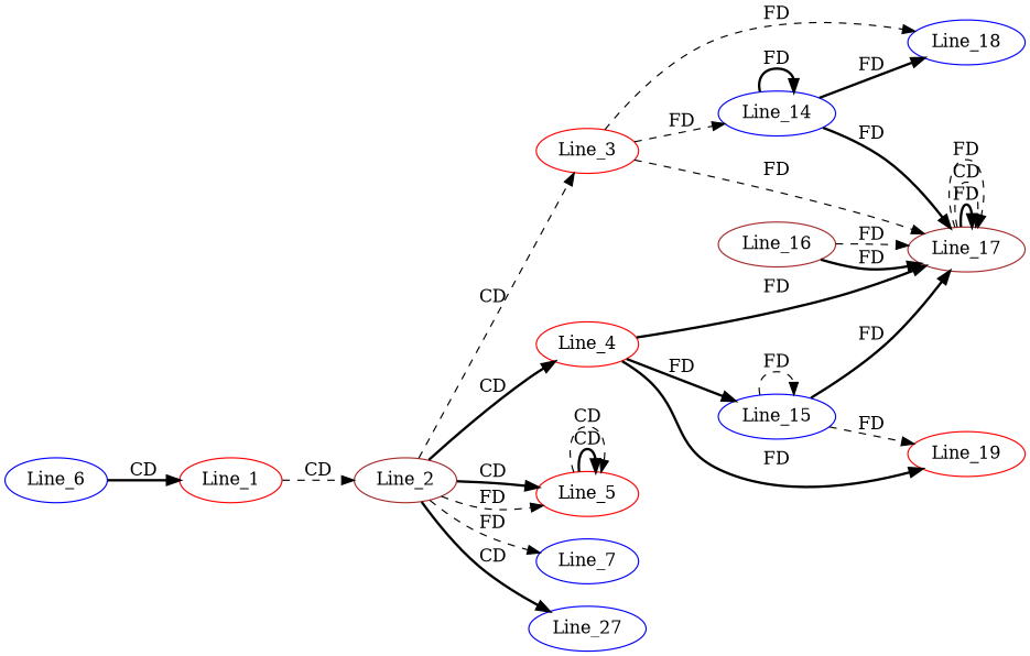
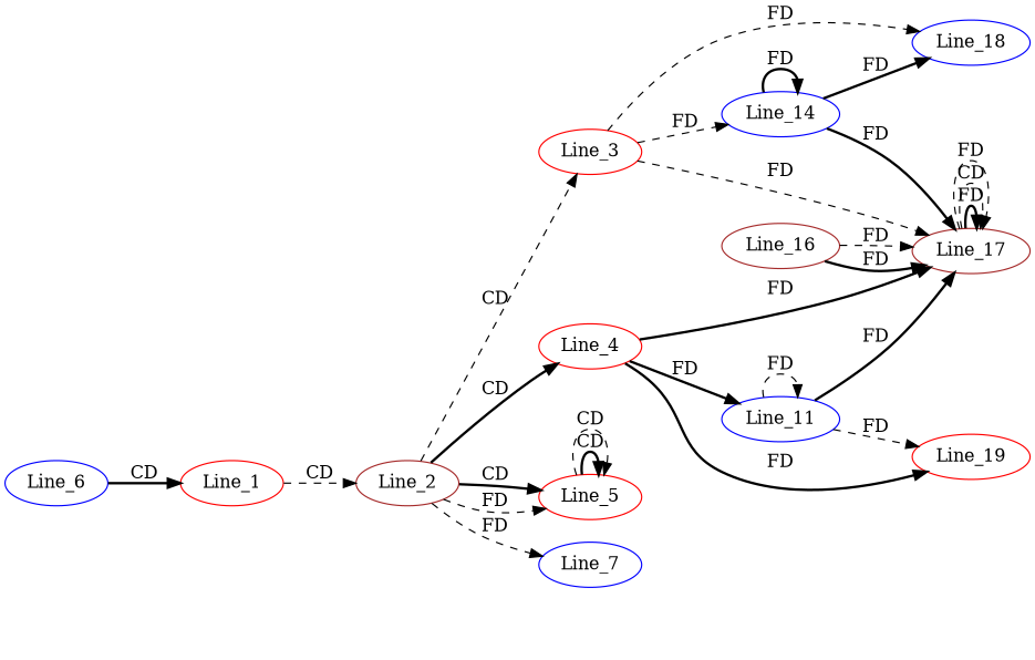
  digraph {
    rankdir=LR
    node [color=blue]
    edge [style=bold]
    n1 [label=Line_6]
    Line_1 [color=red]
    Line_2 [color=brown]
    Line_3 [color=red]
    Line_4 [color=red]
    Line_5 [color=red]
    Line_7
-   Line_27
    Line_14
    Line_17 [color=brown]
    Line_18
-   Line_15
+   Line_15 [label=Line_11]
    Line_19 [color=red]
    Line_16 [color=brown]
    n1 -> Line_1 [label=CD]
    Line_1 -> Line_2 [label=CD style=dashed]
    Line_2 -> Line_3 [label=CD style=dashed]
    Line_2 -> Line_4 [label=CD]
    Line_2 -> Line_5 [label=CD]
    Line_2 -> Line_5 [label=FD style=dashed]
    Line_2 -> Line_7 [label=FD style=dashed]
-   Line_2 -> Line_27 [label=CD]
    Line_3 -> Line_14 [label=FD style=dashed]
    Line_3 -> Line_17 [label=FD style=dashed]
    Line_3 -> Line_18 [label=FD style=dashed]
    Line_4 -> Line_17 [label=FD]
    Line_4 -> Line_15 [label=FD]
    Line_4 -> Line_19 [label=FD]
    Line_5 -> Line_5 [label=CD]
    Line_5 -> Line_5 [label=CD style=dashed]
    Line_14 -> Line_14 [label=FD]
    Line_14 -> Line_17 [label=FD]
    Line_14 -> Line_18 [label=FD]
    Line_17 -> Line_17 [label=FD]
    Line_17 -> Line_17 [label=CD style=dashed]
    Line_17 -> Line_17 [label=FD style=dashed]
    Line_15 -> Line_17 [label=FD]
    Line_15 -> Line_15 [label=FD style=dashed]
    Line_15 -> Line_19 [label=FD style=dashed]
    Line_16 -> Line_17 [label=FD style=dashed]
    Line_16 -> Line_17 [label=FD]
  }
